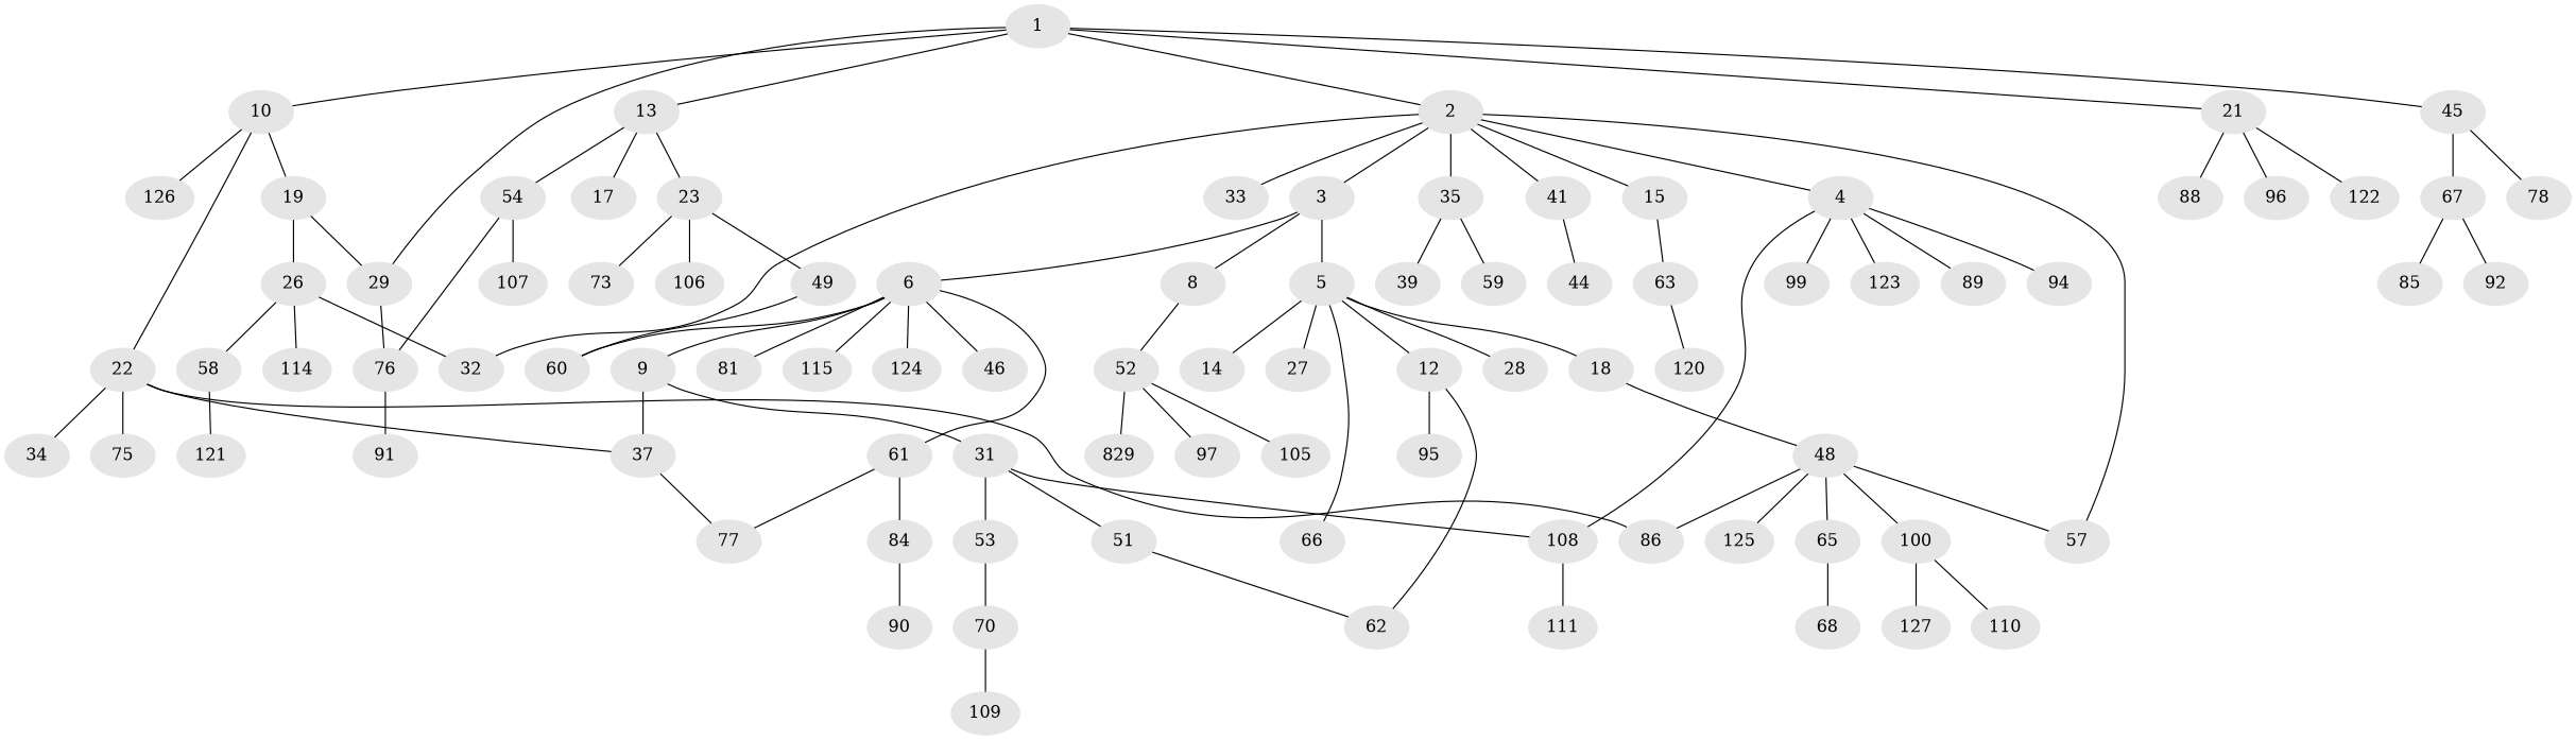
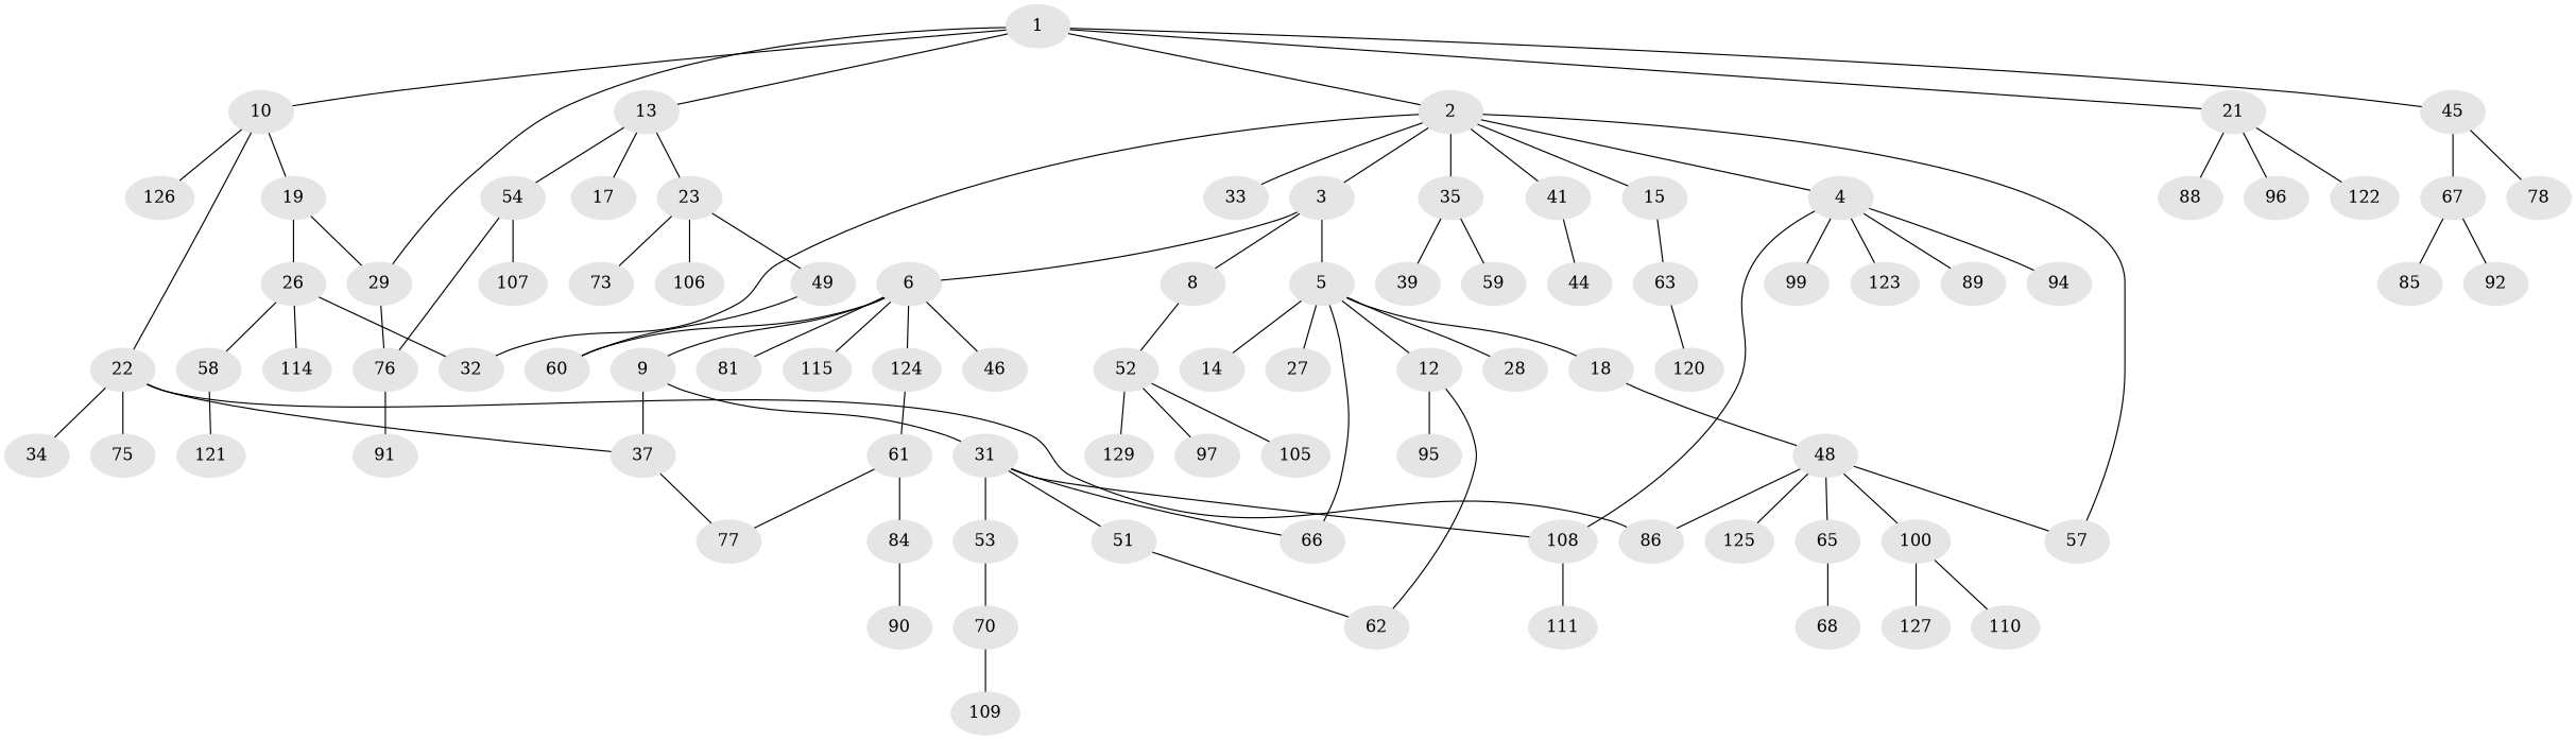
  graph {
    node [color=gray90 style=filled]
    1 [super="+16"]
    2 [super="+7"]
    10 [super="+42"]
    13 [super="+38"]
    21 [super="+24"]
    29 [super="+40"]
    45 [super="+47"]
    3
    4 [super="+80"]
    15 [super="+98"]
    32
    33
    35
    41
    57 [super="+69"]
    19 [super="+119"]
    22 [super="+25"]
    126
    17 [super="+20"]
    23 [super="+36"]
    54
    88
    96
    122
    76 [super="+82"]
    67 [super="+83"]
    78
    6 [super="+55"]
    5 [super="+11"]
    8
    89
    94
    99
    108
    123
    9
    46 [super="+74"]
    60
    61 [super="+113"]
    81
    115
    124
    63 [super="+128"]
    39 [super="+64"]
    59
    44 [super="+104"]
    12 [super="+30"]
    14
    18
    27 [super="+43"]
    28
    66
    52 [super="+103"]
    111
    62 [super="+79"]
    95
    48 [super="+50"]
    31 [super="+72"]
    37 [super="+71"]
    77 [super="+101"]
    84 [super="+93"]
    97
    105
-   129 [label=829]
+   129
    51
    53
    26 [super="+118"]
    34
    75
    86
    49 [super="+116"]
    73 [super="+112"]
    106
    107
    120
    65 [super="+87"]
    100 [super="+117"]
    125
    58
    114
    121
    91
    70 [super="+102"]
    85
    92
    68
    110
    127
    109
    90
    1 -- 2
    1 -- 10
    1 -- 13
    1 -- 21
    1 -- 29
    1 -- 45
    2 -- 3
    2 -- 4
    2 -- 15
    2 -- 32
    2 -- 33
    2 -- 35
    2 -- 41
    2 -- 57
    10 -- 19
    10 -- 22
    10 -- 126
    13 -- 17
    13 -- 23
    13 -- 54
    21 -- 88
    21 -- 96
    21 -- 122
    29 -- 76
    45 -- 67
    45 -- 78
    3 -- 6
    3 -- 5 [weight=2]
    3 -- 8
    4 -- 89
    4 -- 94
    4 -- 99
    4 -- 108
    4 -- 123
    15 -- 63
    35 -- 39
    35 -- 59
    41 -- 44
    19 -- 29
    19 -- 26
    22 -- 37
    22 -- 34
    22 -- 75
    22 -- 86
    23 -- 49
    23 -- 73
    23 -- 106
    54 -- 76
    54 -- 107
    76 -- 91
    67 -- 85
    67 -- 92
    6 -- 9
    6 -- 46
    6 -- 60
-   6 -- 61
+   124 -- 61
    6 -- 81
    6 -- 115
    6 -- 124
    5 -- 12
    5 -- 14
    5 -- 18
    5 -- 27
    5 -- 28
    5 -- 66
    8 -- 52
    108 -- 111
    9 -- 31
    9 -- 37
    61 -- 77
    61 -- 84
    63 -- 120
    12 -- 62
    12 -- 95
    18 -- 48
    52 -- 97
    52 -- 105
    52 -- 129
    48 -- 57
    48 -- 86
    48 -- 65
    48 -- 100
    48 -- 125
    31 -- 108
+   31 -- 66
    31 -- 51
    31 -- 53
    37 -- 77
    84 -- 90
    51 -- 62
    53 -- 70
    26 -- 32
    26 -- 58
    26 -- 114
    49 -- 60
    65 -- 68
    100 -- 110
    100 -- 127
    58 -- 121
    70 -- 109
  }
